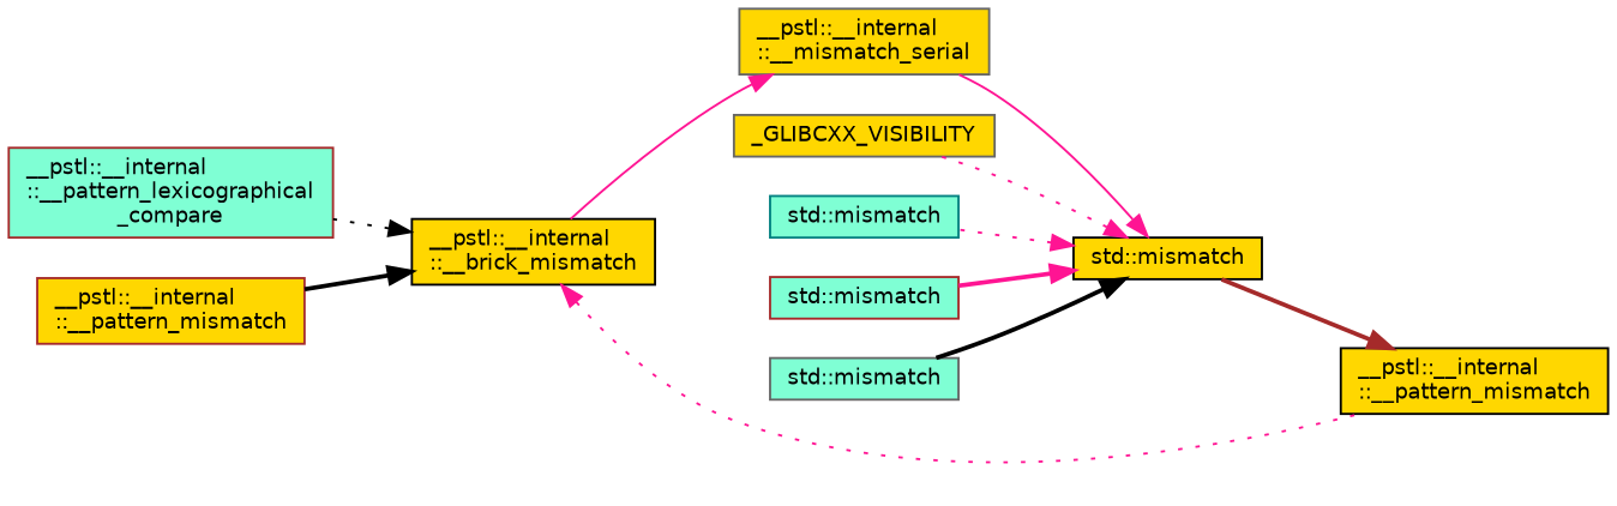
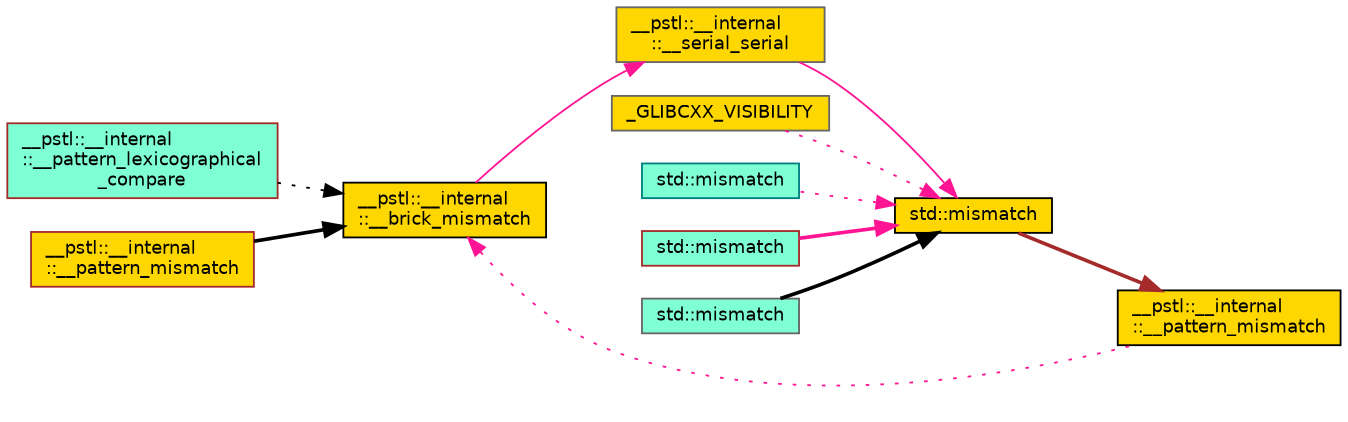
  digraph {
    rankdir=RL
    node [color=black fillcolor=gold fontname=Helvetica fontsize=10 shape=box style=filled]
    edge [color=deeppink dir=back fontname=Helvetica fontsize=10 labelfontname=Helvetica labelfontsize=10 style=bold]
    n1 [fontcolor=black height=0.2 label="__pstl::__internal\l::__pattern_mismatch" width=0.4]
    n2 [height=0.2 label="std::mismatch" width=0.4]
-   n3 [color=gray40 height=0.2 label="__pstl::__internal\l::__mismatch_serial" width=0.4]
+   n3 [color=gray40 height=0.2 label="__pstl::__internal\l::__serial_serial" width=0.4]
    n4 [color=gray40 height=0.2 label=_GLIBCXX_VISIBILITY width=0.4]
    n5 [color=teal fillcolor=aquamarine height=0.2 label="std::mismatch" width=0.4]
    n6 [color=brown fillcolor=aquamarine height=0.2 label="std::mismatch" width=0.4]
    n7 [color=gray40 fillcolor=aquamarine height=0.2 label="std::mismatch" width=0.4]
    n8 [height=0.2 label="__pstl::__internal\l::__brick_mismatch" width=0.4]
    n9 [color=brown fillcolor=aquamarine height=0.2 label="__pstl::__internal\l::__pattern_lexicographical\l_compare" width=0.4]
    n10 [color=brown height=0.2 label="__pstl::__internal\l::__pattern_mismatch" width=0.4]
    n1 -> n2 [color=brown]
    n2 -> n3 [style=solid]
    n2 -> n4 [style=dotted]
    n2 -> n5 [style=dotted]
    n2 -> n6
    n2 -> n7 [color=black]
    n3 -> n8 [style=solid]
    n8 -> n1 [style=dotted]
    n8 -> n9 [color=black style=dotted]
    n8 -> n10 [color=black]
  }
